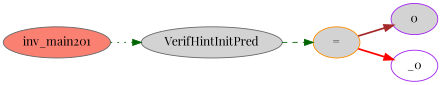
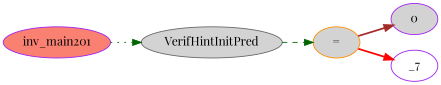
  digraph {
    fontname="Playfair Display"
    rankdir=LR
    node [color=gray40 fillcolor=lightgrey fontname="Playfair Display" style=filled]
    edge [color=darkgreen fontname="Playfair Display" style=bold]
-   n1 [fillcolor=salmon label=inv_main201]
+   n1 [color=purple fillcolor=salmon label=inv_main201]
    n2 [label=VerifHintInitPred]
    n3 [color=darkorange label="="]
    n4 [color=purple label=0]
-   n5 [color=purple fillcolor=white label=_0]
+   n5 [color=purple fillcolor=white label=_7]
    n1 -> n2 [style=dotted]
    n2 -> n3 [style=dashed]
    n3 -> n4 [color=brown]
    n3 -> n5 [color=red]
  }
